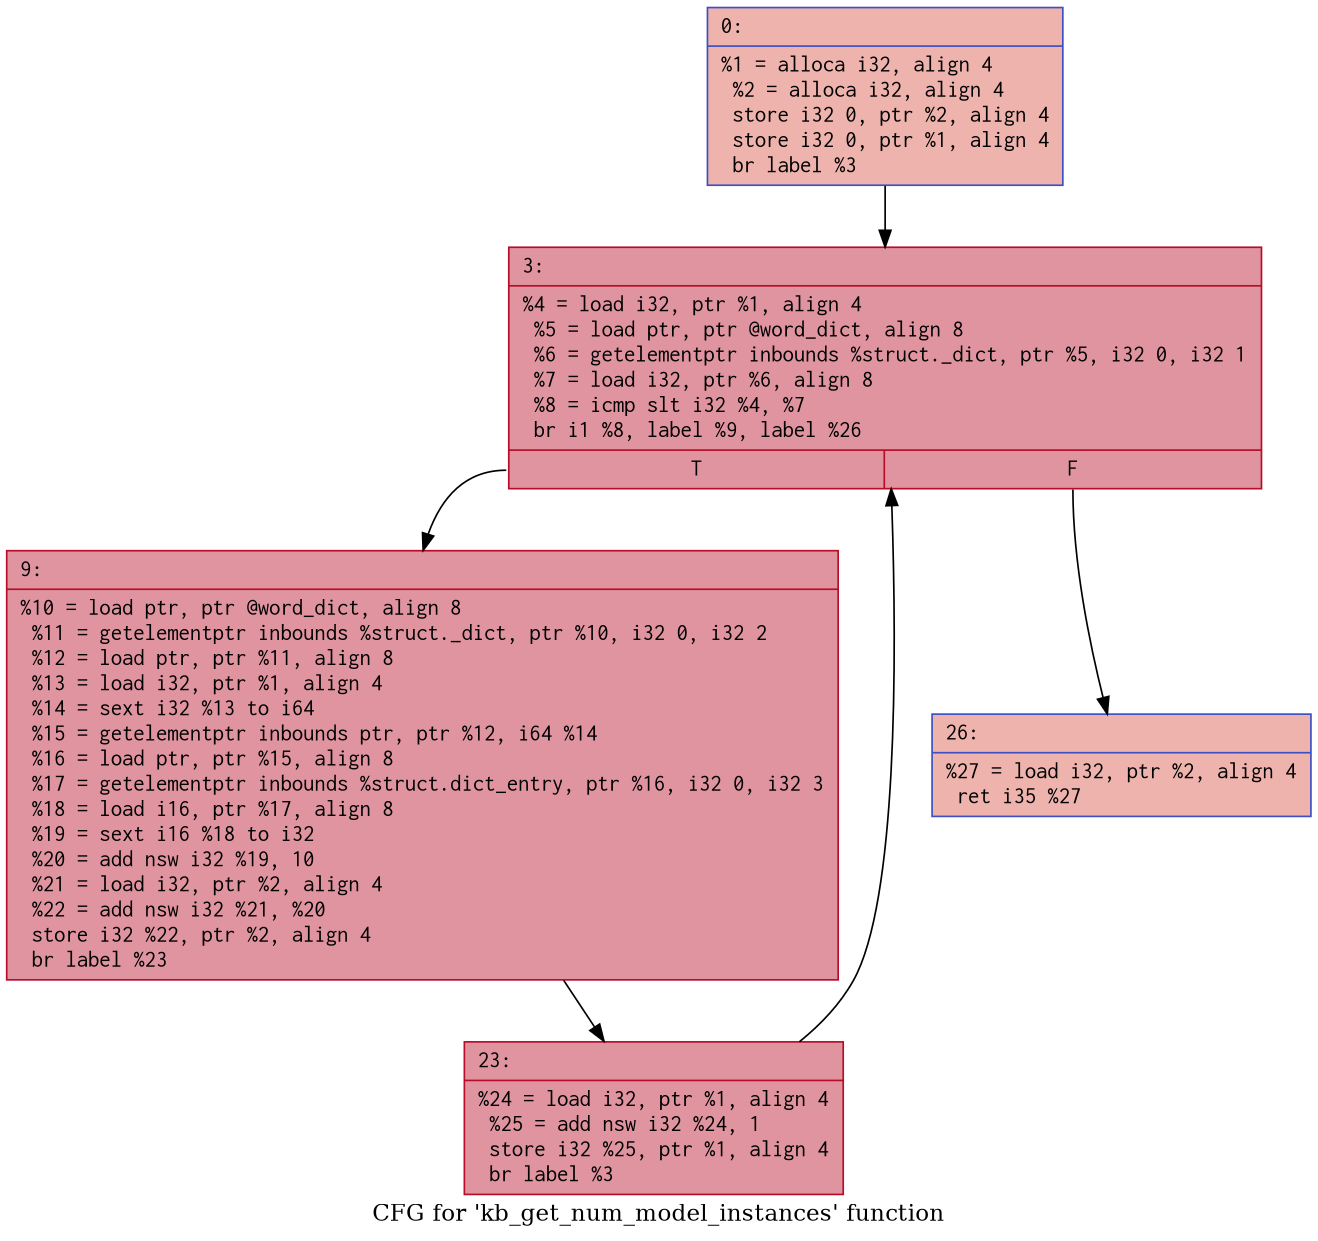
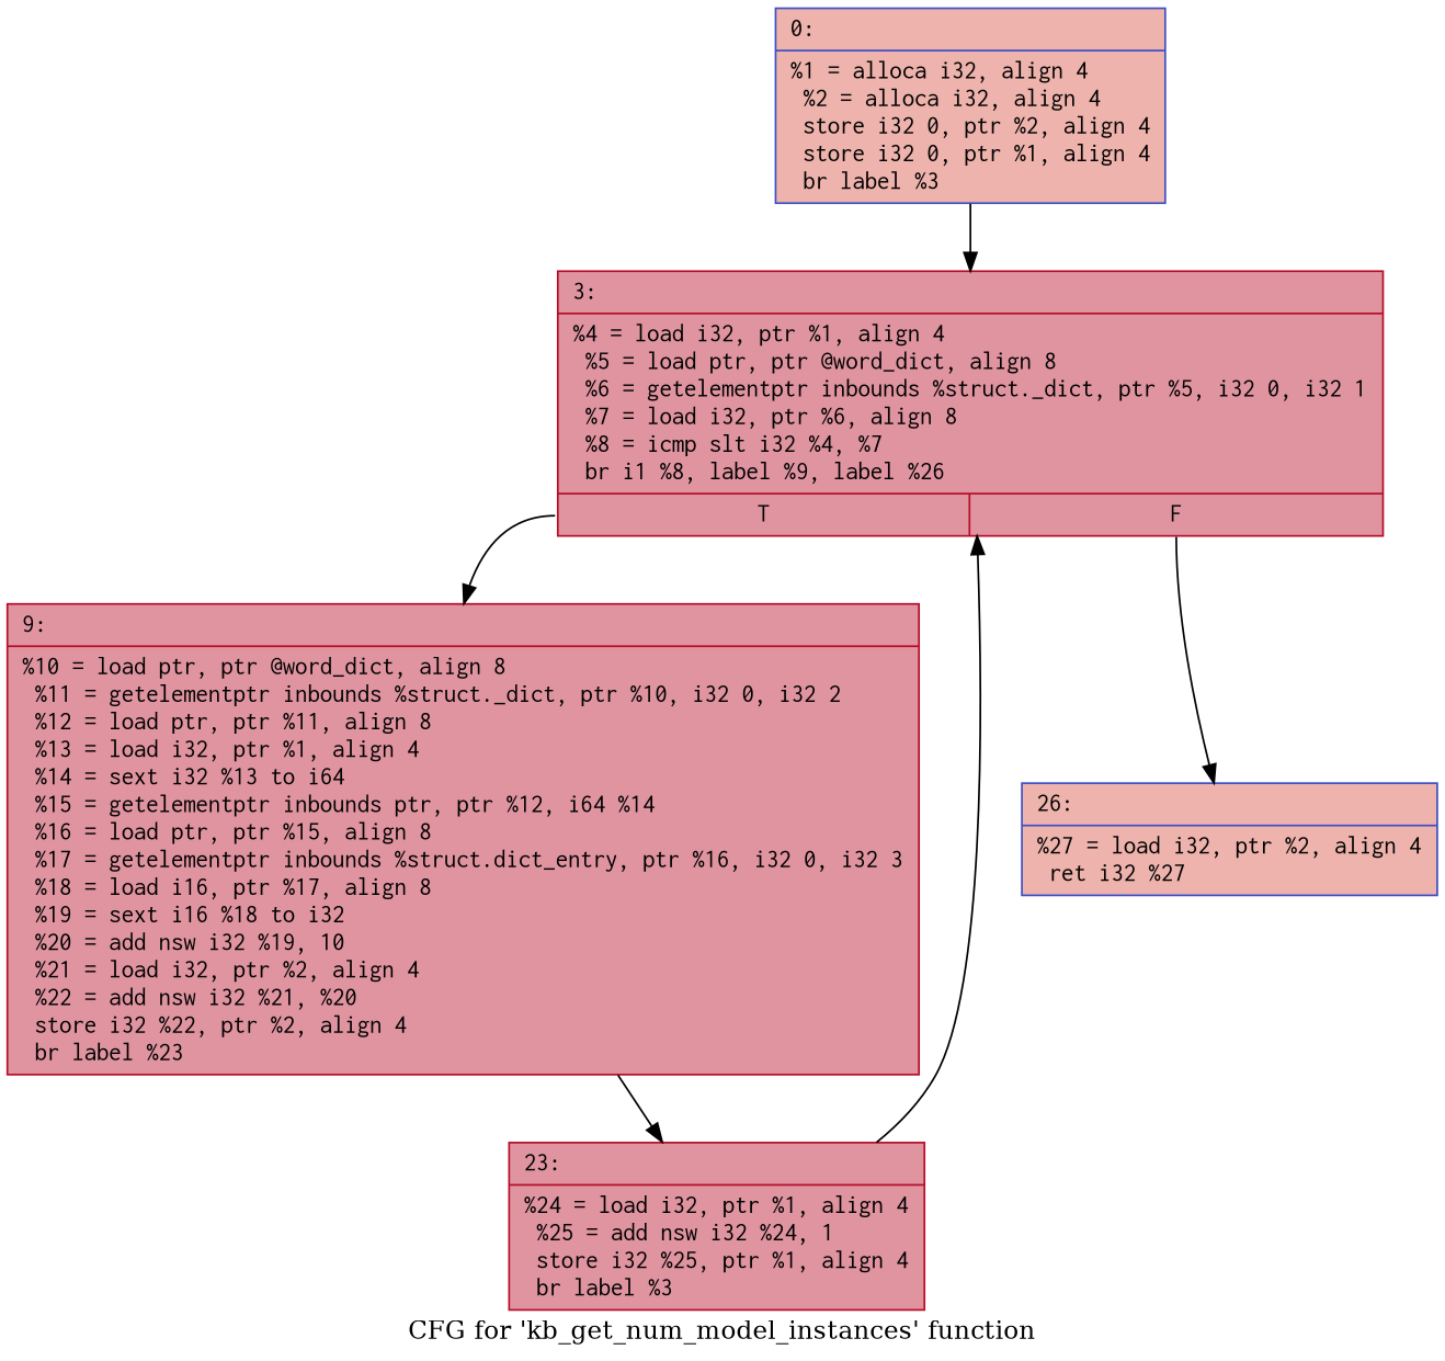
  digraph {
    label="CFG for 'kb_get_num_model_instances' function"
    node [color="#b70d28ff" fillcolor="#b70d2870" fontname=Courier shape=record style=filled]
    n1 [color="#3d50c3ff" fillcolor="#d6524470" label="{0:\l|  %1 = alloca i32, align 4\l  %2 = alloca i32, align 4\l  store i32 0, ptr %2, align 4\l  store i32 0, ptr %1, align 4\l  br label %3\l}"]
    n2 [label="{3:\l|  %4 = load i32, ptr %1, align 4\l  %5 = load ptr, ptr @word_dict, align 8\l  %6 = getelementptr inbounds %struct._dict, ptr %5, i32 0, i32 1\l  %7 = load i32, ptr %6, align 8\l  %8 = icmp slt i32 %4, %7\l  br i1 %8, label %9, label %26\l|{<s0>T|<s1>F}}"]
    n3 [label="{9:\l|  %10 = load ptr, ptr @word_dict, align 8\l  %11 = getelementptr inbounds %struct._dict, ptr %10, i32 0, i32 2\l  %12 = load ptr, ptr %11, align 8\l  %13 = load i32, ptr %1, align 4\l  %14 = sext i32 %13 to i64\l  %15 = getelementptr inbounds ptr, ptr %12, i64 %14\l  %16 = load ptr, ptr %15, align 8\l  %17 = getelementptr inbounds %struct.dict_entry, ptr %16, i32 0, i32 3\l  %18 = load i16, ptr %17, align 8\l  %19 = sext i16 %18 to i32\l  %20 = add nsw i32 %19, 10\l  %21 = load i32, ptr %2, align 4\l  %22 = add nsw i32 %21, %20\l  store i32 %22, ptr %2, align 4\l  br label %23\l}"]
-   n4 [color="#3d50c3ff" fillcolor="#d6524470" label="{26:\l|  %27 = load i32, ptr %2, align 4\l  ret i35 %27\l}"]
+   n4 [color="#3d50c3ff" fillcolor="#d6524470" label="{26:\l|  %27 = load i32, ptr %2, align 4\l  ret i32 %27\l}"]
    n5 [label="{23:\l|  %24 = load i32, ptr %1, align 4\l  %25 = add nsw i32 %24, 1\l  store i32 %25, ptr %1, align 4\l  br label %3\l}"]
    n1 -> n2
    n2 -> n3 [tailport=s0]
    n2 -> n4 [tailport=s1]
    n3 -> n5
    n5 -> n2
  }
